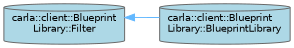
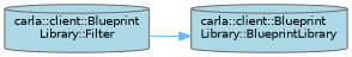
  digraph {
    rankdir=LR
    node [fillcolor=lightblue fontname=Helvetica fontsize=10 shape=cylinder style=filled]
    n1 [color=gray40 fontcolor=black height=0.2 label="carla::client::Blueprint\lLibrary::Filter" width=0.4]
    n2 [color=grey40 height=0.2 label="carla::client::Blueprint\lLibrary::BlueprintLibrary" width=0.4]
-   n2 -> n1 [color=steelblue1 fontname=Helvetica fontsize=10 labelfontname=Helvetica labelfontsize=10 style=solid]
+   n1 -> n2 [color=steelblue1 fontname=Helvetica fontsize=10 labelfontname=Helvetica labelfontsize=10 style=solid]
  }
